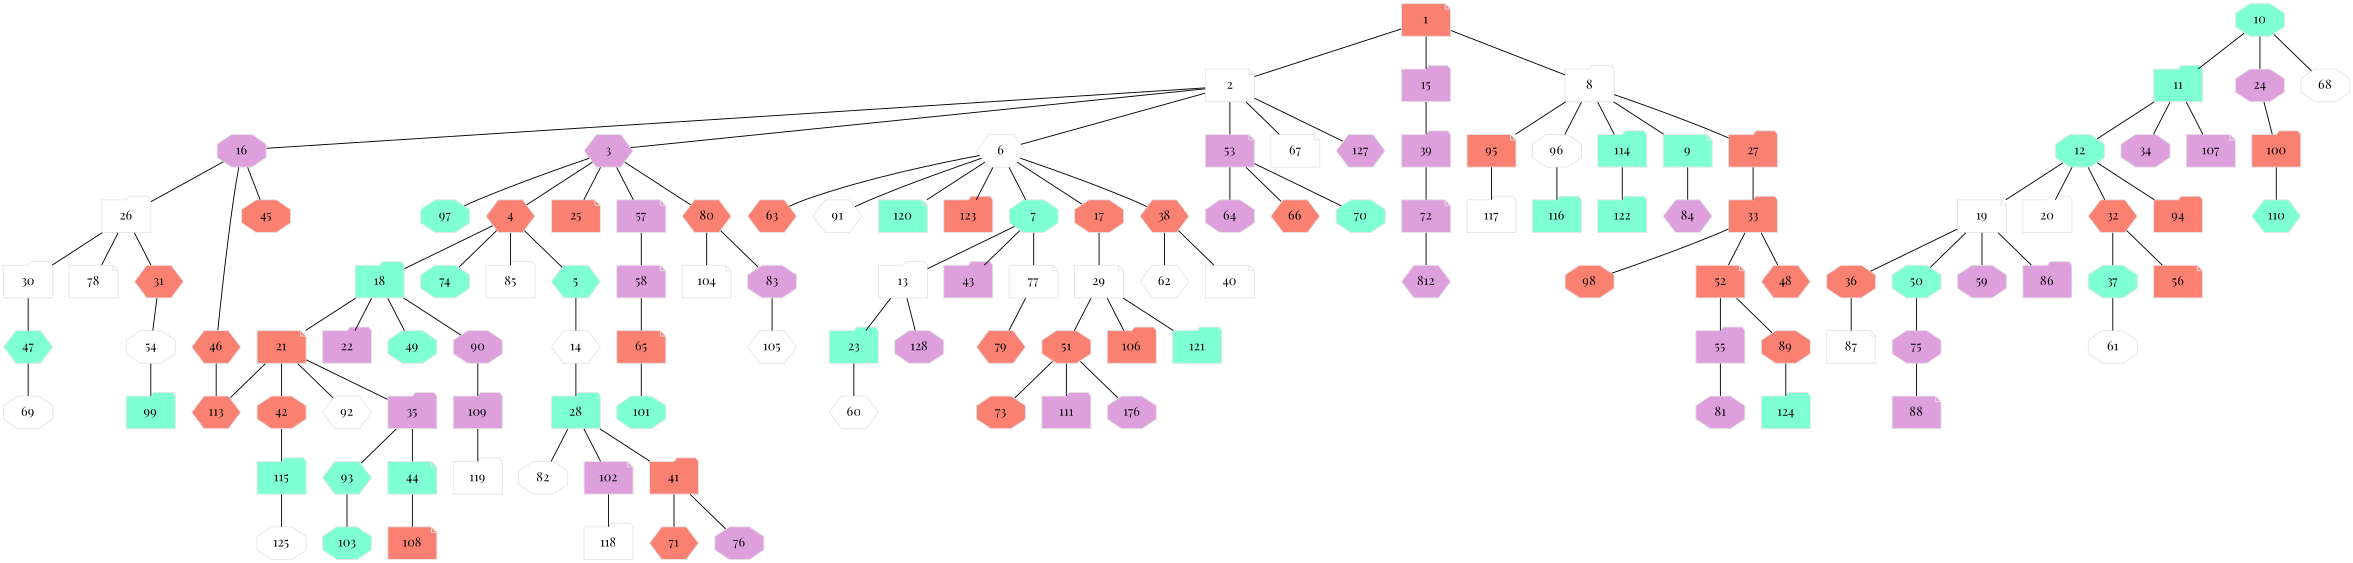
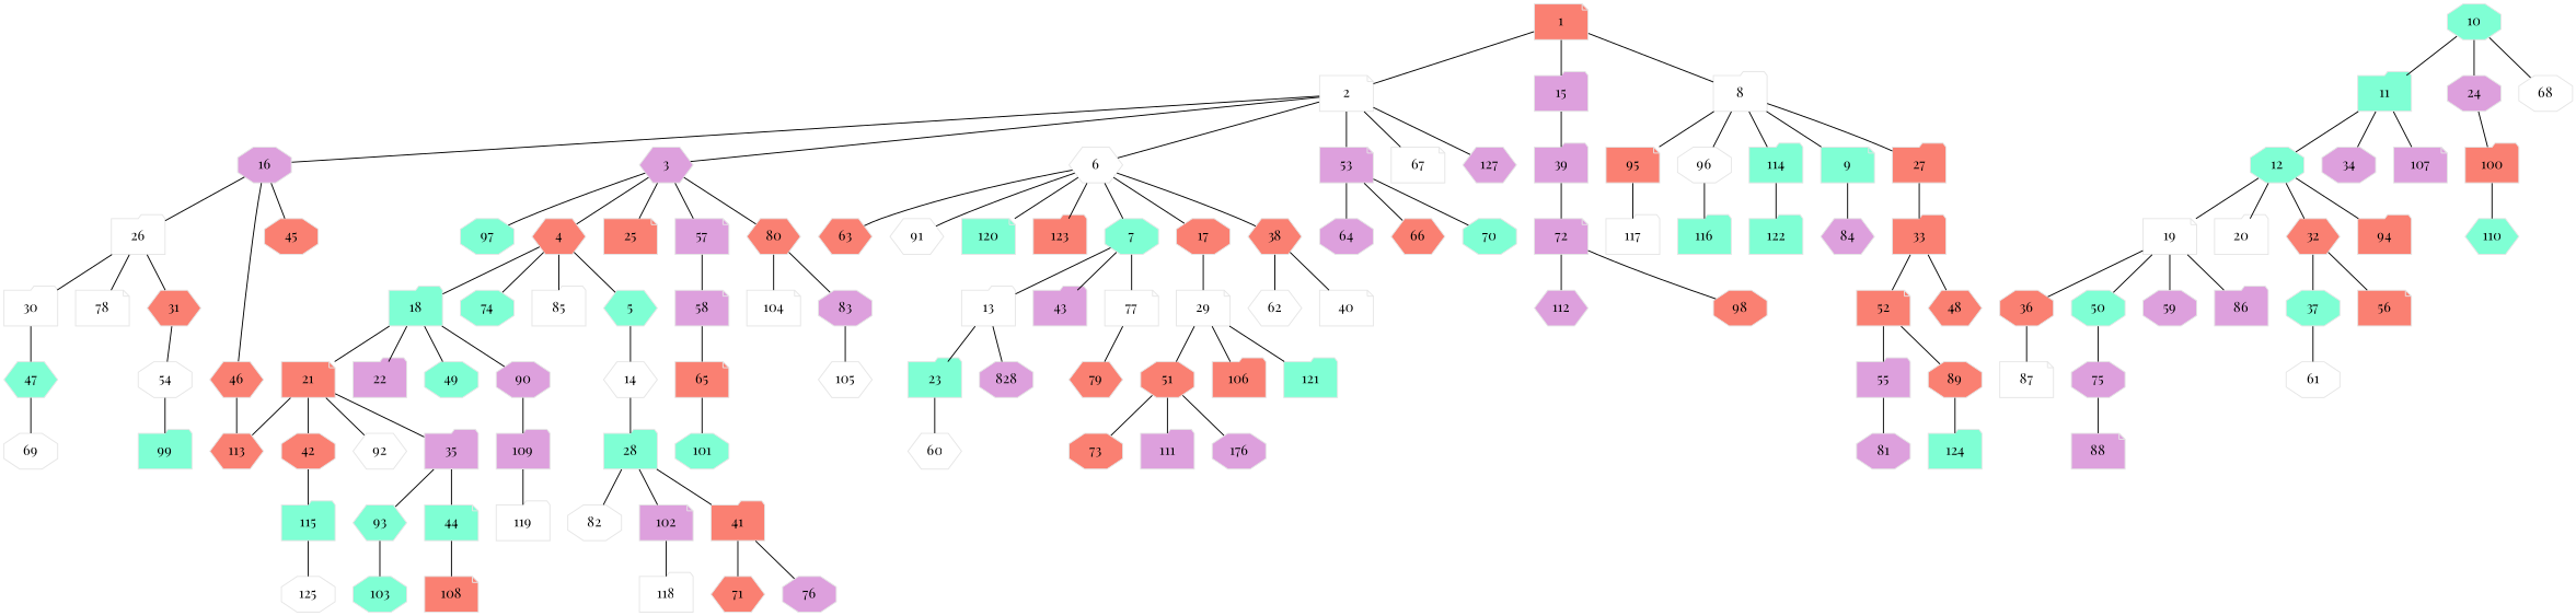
  graph {
    fontname="Playfair Display"
    node [color=gray90 fillcolor=salmon fontname="Playfair Display" shape=octagon style=filled]
    edge [fontname="Playfair Display"]
    1 [shape=note]
    2 [fillcolor=white shape=note]
    8 [fillcolor=white shape=folder]
    15 [fillcolor=plum shape=folder]
    3 [fillcolor=plum shape=hexagon]
    6 [fillcolor=white shape=hexagon]
    16 [fillcolor=plum]
    53 [fillcolor=plum shape=note]
    67 [fillcolor=white shape=note]
    127 [fillcolor=plum shape=hexagon]
    9 [fillcolor=aquamarine shape=note]
    27 [shape=folder]
    95 [shape=note]
    96 [fillcolor=white]
    114 [fillcolor=aquamarine shape=folder]
    39 [fillcolor=plum shape=folder]
    4 [shape=hexagon]
    25 [shape=note]
    57 [fillcolor=plum shape=note]
    80 [shape=hexagon]
    97 [fillcolor=aquamarine]
    7 [fillcolor=aquamarine]
    17
    38 [shape=hexagon]
    63 [shape=hexagon]
    91 [fillcolor=white shape=hexagon]
    120 [fillcolor=aquamarine shape=note]
    123 [shape=folder]
    26 [fillcolor=white shape=folder]
    45
    46 [shape=hexagon]
    64 [fillcolor=plum]
    66 [shape=hexagon]
    70 [fillcolor=aquamarine]
    5 [fillcolor=aquamarine shape=hexagon]
    18 [fillcolor=aquamarine shape=folder]
    74 [fillcolor=aquamarine]
    85 [fillcolor=white shape=folder]
    58 [fillcolor=plum shape=note]
    83 [fillcolor=plum]
    104 [fillcolor=white shape=note]
    14 [fillcolor=white shape=hexagon]
    90 [fillcolor=plum]
    21 [shape=note]
    22 [fillcolor=plum shape=folder]
    49 [fillcolor=aquamarine]
    109 [fillcolor=plum shape=folder]
    10 [fillcolor=aquamarine]
    11 [fillcolor=aquamarine shape=folder]
    24 [fillcolor=plum]
    68 [fillcolor=white]
    28 [fillcolor=aquamarine shape=folder]
    13 [fillcolor=white shape=folder]
    43 [fillcolor=plum shape=folder]
    77 [fillcolor=white shape=note]
    29 [fillcolor=white shape=note]
    40 [fillcolor=white shape=note]
    62 [fillcolor=white shape=hexagon]
    23 [fillcolor=aquamarine shape=folder]
-   128 [fillcolor=plum]
+   128 [fillcolor=plum label=828]
    79 [shape=hexagon]
    84 [fillcolor=plum shape=hexagon]
    33 [shape=folder]
    117 [fillcolor=white shape=folder]
    116 [fillcolor=aquamarine shape=folder]
    122 [fillcolor=aquamarine shape=folder]
    12 [fillcolor=aquamarine]
    34 [fillcolor=plum]
    107 [fillcolor=plum shape=note]
    100 [shape=folder]
    19 [fillcolor=white shape=note]
    20 [fillcolor=white shape=folder]
    32 [shape=hexagon]
    94 [shape=folder]
    36
    50 [fillcolor=aquamarine]
    59 [fillcolor=plum]
    86 [fillcolor=plum shape=folder]
    37 [fillcolor=aquamarine]
    56 [shape=note]
    60 [fillcolor=white shape=hexagon]
    41 [shape=folder]
    82 [fillcolor=white]
    102 [fillcolor=plum shape=note]
    72 [fillcolor=plum shape=note]
    30 [fillcolor=white shape=folder]
    31 [shape=hexagon]
    78 [fillcolor=white shape=note]
    113 [shape=hexagon]
    51
    106 [shape=folder]
    121 [fillcolor=aquamarine shape=folder]
    35 [fillcolor=plum shape=folder]
    42
    92 [fillcolor=white shape=hexagon]
    87 [fillcolor=white shape=note]
    75 [fillcolor=plum]
    44 [fillcolor=aquamarine shape=note]
    93 [fillcolor=aquamarine shape=hexagon]
    115 [fillcolor=aquamarine shape=folder]
    110 [fillcolor=aquamarine shape=hexagon]
    47 [fillcolor=aquamarine shape=hexagon]
    54 [fillcolor=white]
    48 [shape=hexagon]
    52 [shape=note]
    71 [shape=hexagon]
    76 [fillcolor=plum]
    118 [fillcolor=white shape=folder]
    73
    111 [fillcolor=plum shape=folder]
    n111 [fillcolor=plum label=176]
    69 [fillcolor=white]
    99 [fillcolor=aquamarine shape=folder]
    61 [fillcolor=white]
    55 [fillcolor=plum shape=folder]
    89
    108 [shape=note]
    103 [fillcolor=aquamarine]
    98
-   112 [fillcolor=plum shape=hexagon label=812]
+   112 [fillcolor=plum shape=hexagon]
    125 [fillcolor=white]
    88 [fillcolor=plum shape=note]
    81 [fillcolor=plum]
    124 [fillcolor=aquamarine shape=folder]
    65 [shape=note]
    101 [fillcolor=aquamarine]
    105 [fillcolor=white shape=hexagon]
    119 [fillcolor=white shape=folder]
    1 -- 2
    1 -- 8
    1 -- 15
    2 -- 3
    2 -- 6
    2 -- 16
    2 -- 53
    2 -- 67
    2 -- 127
    8 -- 9
    8 -- 27
    8 -- 95
    8 -- 96
    8 -- 114
    15 -- 39
    3 -- 4
    3 -- 25
    3 -- 57
    3 -- 80
    3 -- 97
    6 -- 7
    6 -- 17
    6 -- 38
    6 -- 63
    6 -- 91
    6 -- 120
    6 -- 123
    16 -- 26
    16 -- 45
    16 -- 46
    53 -- 64
    53 -- 66
    53 -- 70
    9 -- 84
    27 -- 33
    95 -- 117
    96 -- 116
    114 -- 122
    39 -- 72
    4 -- 5
    4 -- 18
    4 -- 74
    4 -- 85
    57 -- 58
    80 -- 83
    80 -- 104
    7 -- 13
    7 -- 43
    7 -- 77
    17 -- 29
    38 -- 40
    38 -- 62
    26 -- 30
    26 -- 31
    26 -- 78
    46 -- 113
    5 -- 14
    18 -- 90
    18 -- 21
    18 -- 22
    18 -- 49
    58 -- 65
    83 -- 105
    14 -- 28
    90 -- 109
    21 -- 113
    21 -- 35
    21 -- 42
    21 -- 92
    109 -- 119
    10 -- 11
    10 -- 24
    10 -- 68
    11 -- 12
    11 -- 34
    11 -- 107
    24 -- 100
    28 -- 41
    28 -- 82
    28 -- 102
    13 -- 23
    13 -- 128
    77 -- 79
    29 -- 51
    29 -- 106
    29 -- 121
    23 -- 60
    33 -- 48
    33 -- 52
    12 -- 19
    12 -- 20
    12 -- 32
    12 -- 94
    100 -- 110
    19 -- 36
    19 -- 50
    19 -- 59
    19 -- 86
    32 -- 37
    32 -- 56
    36 -- 87
    50 -- 75
    37 -- 61
    41 -- 71
    41 -- 76
    102 -- 118
-   33 -- 98
+   72 -- 98
    72 -- 112
    30 -- 47
    31 -- 54
    51 -- 73
    51 -- 111
    51 -- n111
    35 -- 44
    35 -- 93
    42 -- 115
    75 -- 88
    44 -- 108
    93 -- 103
    115 -- 125
    47 -- 69
    54 -- 99
    52 -- 55
    52 -- 89
    55 -- 81
    89 -- 124
    65 -- 101
  }
